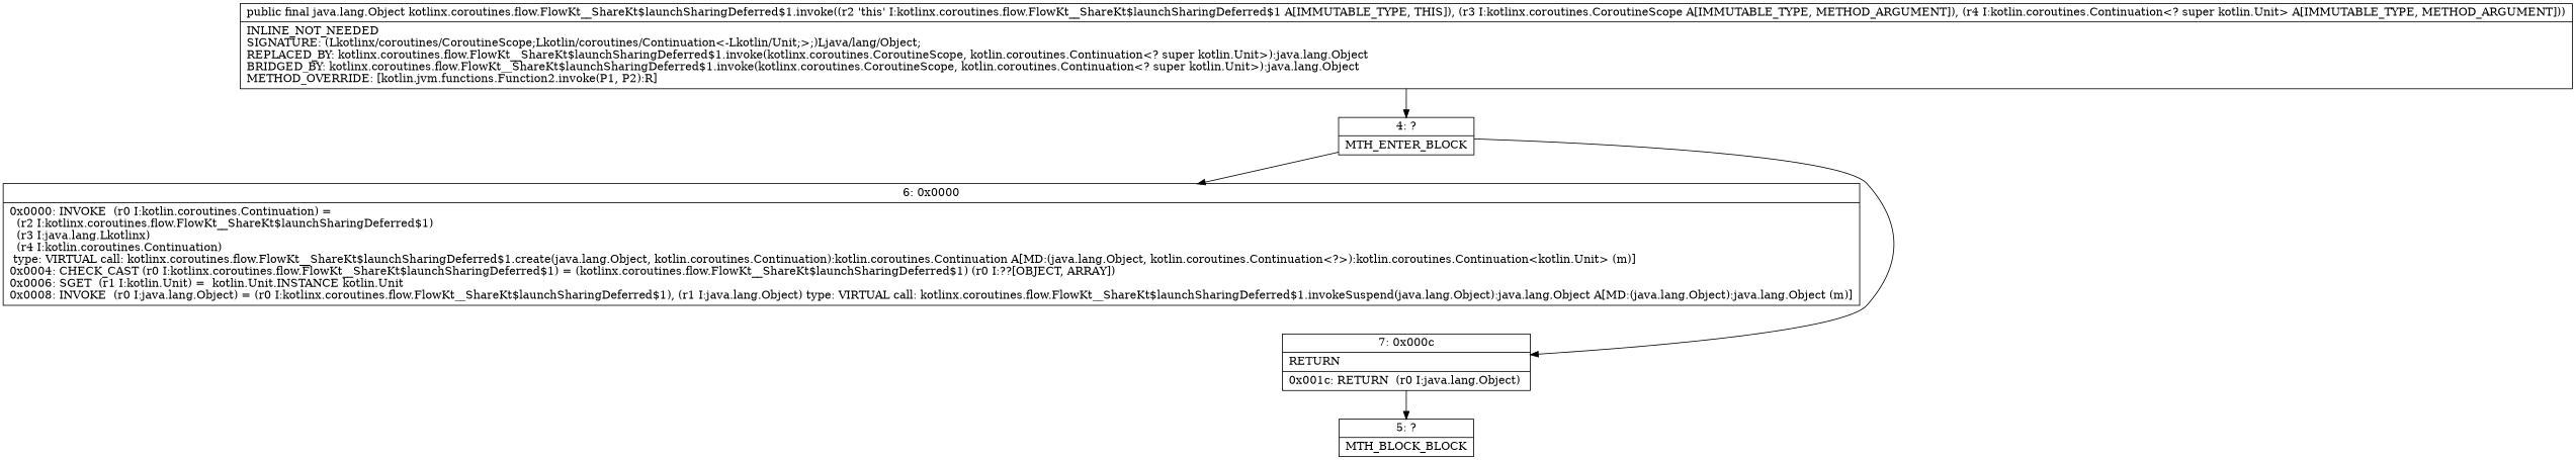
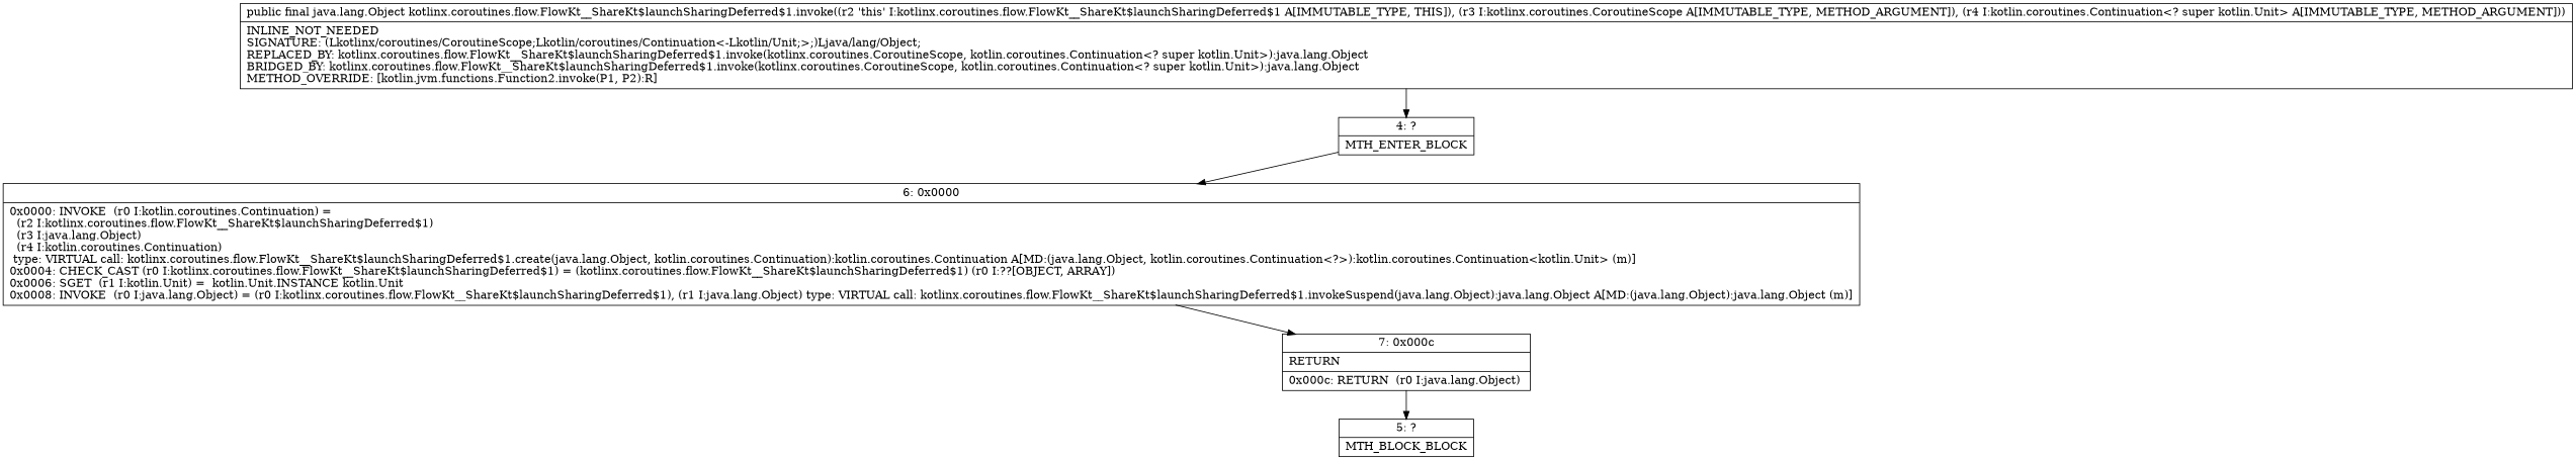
  digraph {
    node [shape=record]
    n1 [label="{4\:\ ?|MTH_ENTER_BLOCK\l}"]
-   n2 [label="{6\:\ 0x0000|0x0000: INVOKE  (r0 I:kotlin.coroutines.Continuation) = \l  (r2 I:kotlinx.coroutines.flow.FlowKt__ShareKt$launchSharingDeferred$1)\l  (r3 I:java.lang.Lkotlinx)\l  (r4 I:kotlin.coroutines.Continuation)\l type: VIRTUAL call: kotlinx.coroutines.flow.FlowKt__ShareKt$launchSharingDeferred$1.create(java.lang.Object, kotlin.coroutines.Continuation):kotlin.coroutines.Continuation A[MD:(java.lang.Object, kotlin.coroutines.Continuation\<?\>):kotlin.coroutines.Continuation\<kotlin.Unit\> (m)]\l0x0004: CHECK_CAST (r0 I:kotlinx.coroutines.flow.FlowKt__ShareKt$launchSharingDeferred$1) = (kotlinx.coroutines.flow.FlowKt__ShareKt$launchSharingDeferred$1) (r0 I:??[OBJECT, ARRAY]) \l0x0006: SGET  (r1 I:kotlin.Unit) =  kotlin.Unit.INSTANCE kotlin.Unit \l0x0008: INVOKE  (r0 I:java.lang.Object) = (r0 I:kotlinx.coroutines.flow.FlowKt__ShareKt$launchSharingDeferred$1), (r1 I:java.lang.Object) type: VIRTUAL call: kotlinx.coroutines.flow.FlowKt__ShareKt$launchSharingDeferred$1.invokeSuspend(java.lang.Object):java.lang.Object A[MD:(java.lang.Object):java.lang.Object (m)]\l}"]
-   n3 [label="{7\:\ 0x000c|RETURN\l|0x001c: RETURN  (r0 I:java.lang.Object) \l}"]
+   n2 [label="{6\:\ 0x0000|0x0000: INVOKE  (r0 I:kotlin.coroutines.Continuation) = \l  (r2 I:kotlinx.coroutines.flow.FlowKt__ShareKt$launchSharingDeferred$1)\l  (r3 I:java.lang.Object)\l  (r4 I:kotlin.coroutines.Continuation)\l type: VIRTUAL call: kotlinx.coroutines.flow.FlowKt__ShareKt$launchSharingDeferred$1.create(java.lang.Object, kotlin.coroutines.Continuation):kotlin.coroutines.Continuation A[MD:(java.lang.Object, kotlin.coroutines.Continuation\<?\>):kotlin.coroutines.Continuation\<kotlin.Unit\> (m)]\l0x0004: CHECK_CAST (r0 I:kotlinx.coroutines.flow.FlowKt__ShareKt$launchSharingDeferred$1) = (kotlinx.coroutines.flow.FlowKt__ShareKt$launchSharingDeferred$1) (r0 I:??[OBJECT, ARRAY]) \l0x0006: SGET  (r1 I:kotlin.Unit) =  kotlin.Unit.INSTANCE kotlin.Unit \l0x0008: INVOKE  (r0 I:java.lang.Object) = (r0 I:kotlinx.coroutines.flow.FlowKt__ShareKt$launchSharingDeferred$1), (r1 I:java.lang.Object) type: VIRTUAL call: kotlinx.coroutines.flow.FlowKt__ShareKt$launchSharingDeferred$1.invokeSuspend(java.lang.Object):java.lang.Object A[MD:(java.lang.Object):java.lang.Object (m)]\l}"]
+   n3 [label="{7\:\ 0x000c|RETURN\l|0x000c: RETURN  (r0 I:java.lang.Object) \l}"]
    n4 [label="{5\:\ ?|MTH_BLOCK_BLOCK\l}"]
    n5 [label="{public final java.lang.Object kotlinx.coroutines.flow.FlowKt__ShareKt$launchSharingDeferred$1.invoke((r2 'this' I:kotlinx.coroutines.flow.FlowKt__ShareKt$launchSharingDeferred$1 A[IMMUTABLE_TYPE, THIS]), (r3 I:kotlinx.coroutines.CoroutineScope A[IMMUTABLE_TYPE, METHOD_ARGUMENT]), (r4 I:kotlin.coroutines.Continuation\<? super kotlin.Unit\> A[IMMUTABLE_TYPE, METHOD_ARGUMENT]))  | INLINE_NOT_NEEDED\lSIGNATURE: (Lkotlinx\/coroutines\/CoroutineScope;Lkotlin\/coroutines\/Continuation\<\-Lkotlin\/Unit;\>;)Ljava\/lang\/Object;\lREPLACED_BY: kotlinx.coroutines.flow.FlowKt__ShareKt$launchSharingDeferred$1.invoke(kotlinx.coroutines.CoroutineScope, kotlin.coroutines.Continuation\<? super kotlin.Unit\>):java.lang.Object\lBRIDGED_BY: kotlinx.coroutines.flow.FlowKt__ShareKt$launchSharingDeferred$1.invoke(kotlinx.coroutines.CoroutineScope, kotlin.coroutines.Continuation\<? super kotlin.Unit\>):java.lang.Object\lMETHOD_OVERRIDE: [kotlin.jvm.functions.Function2.invoke(P1, P2):R]\l}"]
    n1 -> n2
-   n1 -> n3
+   n2 -> n3
    n3 -> n4
    n5 -> n1
  }
